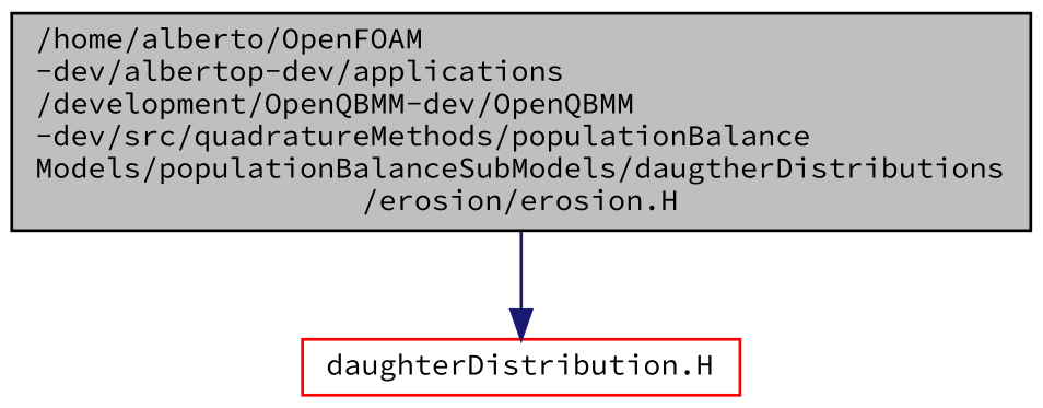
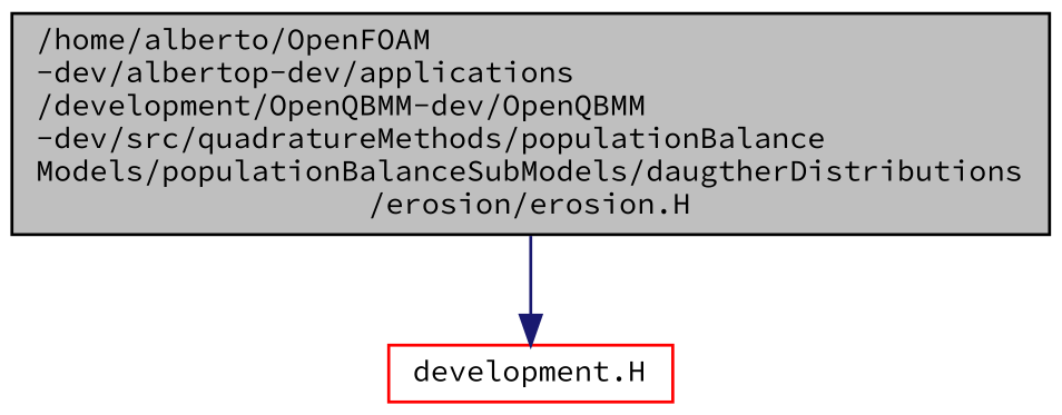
  digraph {
    fontname="Source Code Pro"
    node [fontname="Source Code Pro" fontsize=10 shape=record]
    n1 [color=black fillcolor=grey75 fontcolor=black height=0.2 label="/home/alberto/OpenFOAM\l-dev/albertop-dev/applications\l/development/OpenQBMM-dev/OpenQBMM\l-dev/src/quadratureMethods/populationBalance\lModels/populationBalanceSubModels/daugtherDistributions\l/erosion/erosion.H" style=filled width=0.4]
-   n2 [color=red height=0.2 label="daughterDistribution.H" width=0.4]
+   n2 [color=red height=0.2 label="development.H" width=0.4]
    n1 -> n2 [color=midnightblue fontname="Source Code Pro" fontsize=10 labelfontname=Helvetica labelfontsize=10 style=solid]
  }
